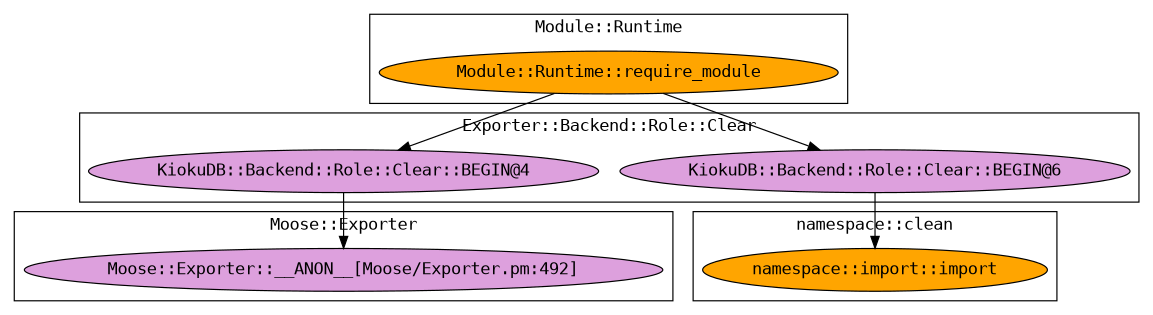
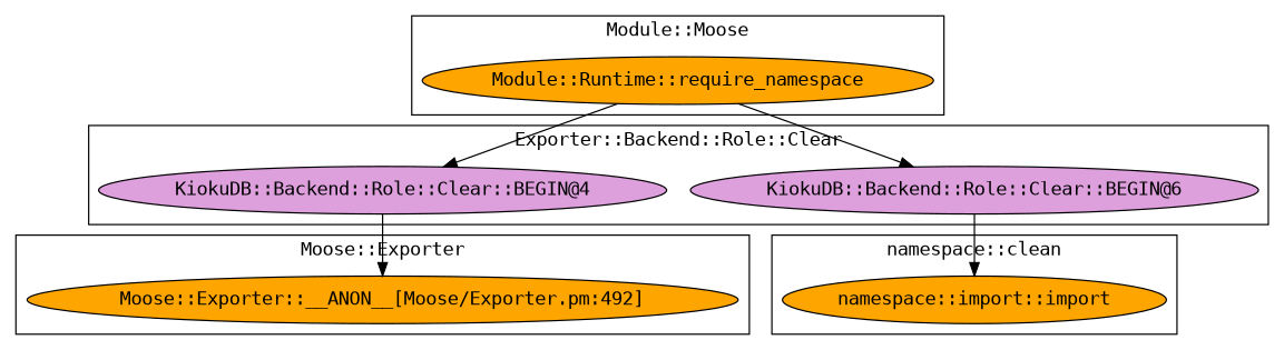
  digraph {
    fontname="DejaVu Sans Mono"
    node [fillcolor=plum fontname="DejaVu Sans Mono" style=filled]
    edge [fontname="DejaVu Sans Mono"]
    "KiokuDB::Backend::Role::Clear::BEGIN@4"
    "KiokuDB::Backend::Role::Clear::BEGIN@6"
    n3 [fillcolor=orange label="namespace::import::import"]
-   "Module::Runtime::require_module" [fillcolor=orange]
-   "Moose::Exporter::__ANON__[Moose/Exporter.pm:492]"
+   "Module::Runtime::require_module" [fillcolor=orange label="Module::Runtime::require_namespace"]
+   "Moose::Exporter::__ANON__[Moose/Exporter.pm:492]" [fillcolor=orange]
    subgraph cluster_1 {
      label="Exporter::Backend::Role::Clear"
      "KiokuDB::Backend::Role::Clear::BEGIN@4"
      "KiokuDB::Backend::Role::Clear::BEGIN@6"
    }
    subgraph cluster_2 {
      label="namespace::clean"
      n3
    }
    subgraph cluster_3 {
-     label="Module::Runtime"
+     label="Module::Moose"
      "Module::Runtime::require_module"
    }
    subgraph cluster_4 {
      label="Moose::Exporter"
      "Moose::Exporter::__ANON__[Moose/Exporter.pm:492]"
    }
    "KiokuDB::Backend::Role::Clear::BEGIN@4" -> "Moose::Exporter::__ANON__[Moose/Exporter.pm:492]"
    "KiokuDB::Backend::Role::Clear::BEGIN@6" -> n3
    "Module::Runtime::require_module" -> "KiokuDB::Backend::Role::Clear::BEGIN@4"
    "Module::Runtime::require_module" -> "KiokuDB::Backend::Role::Clear::BEGIN@6"
  }
